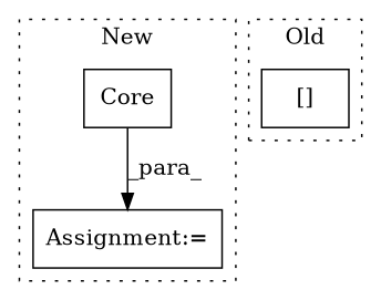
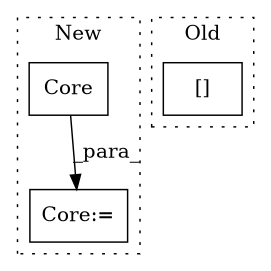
  digraph {
    node [shape=box]
    n1 [a=32 l="5,1" label=Core s="1315,1329"]
-   n2 [a=7 l=1 label="Assignment:=" s=1314]
+   n2 [a=7 l=1 label="Core:=" s=1314]
    n3 [a=2 l="7,1" label="[]" s="618,636"]
    subgraph cluster_1 {
      label=New
      style=dotted
      n1
      n2
    }
    subgraph cluster_2 {
      label=Old
      style=dotted
      n3
    }
    n1 -> n2 [label=_para_]
  }
